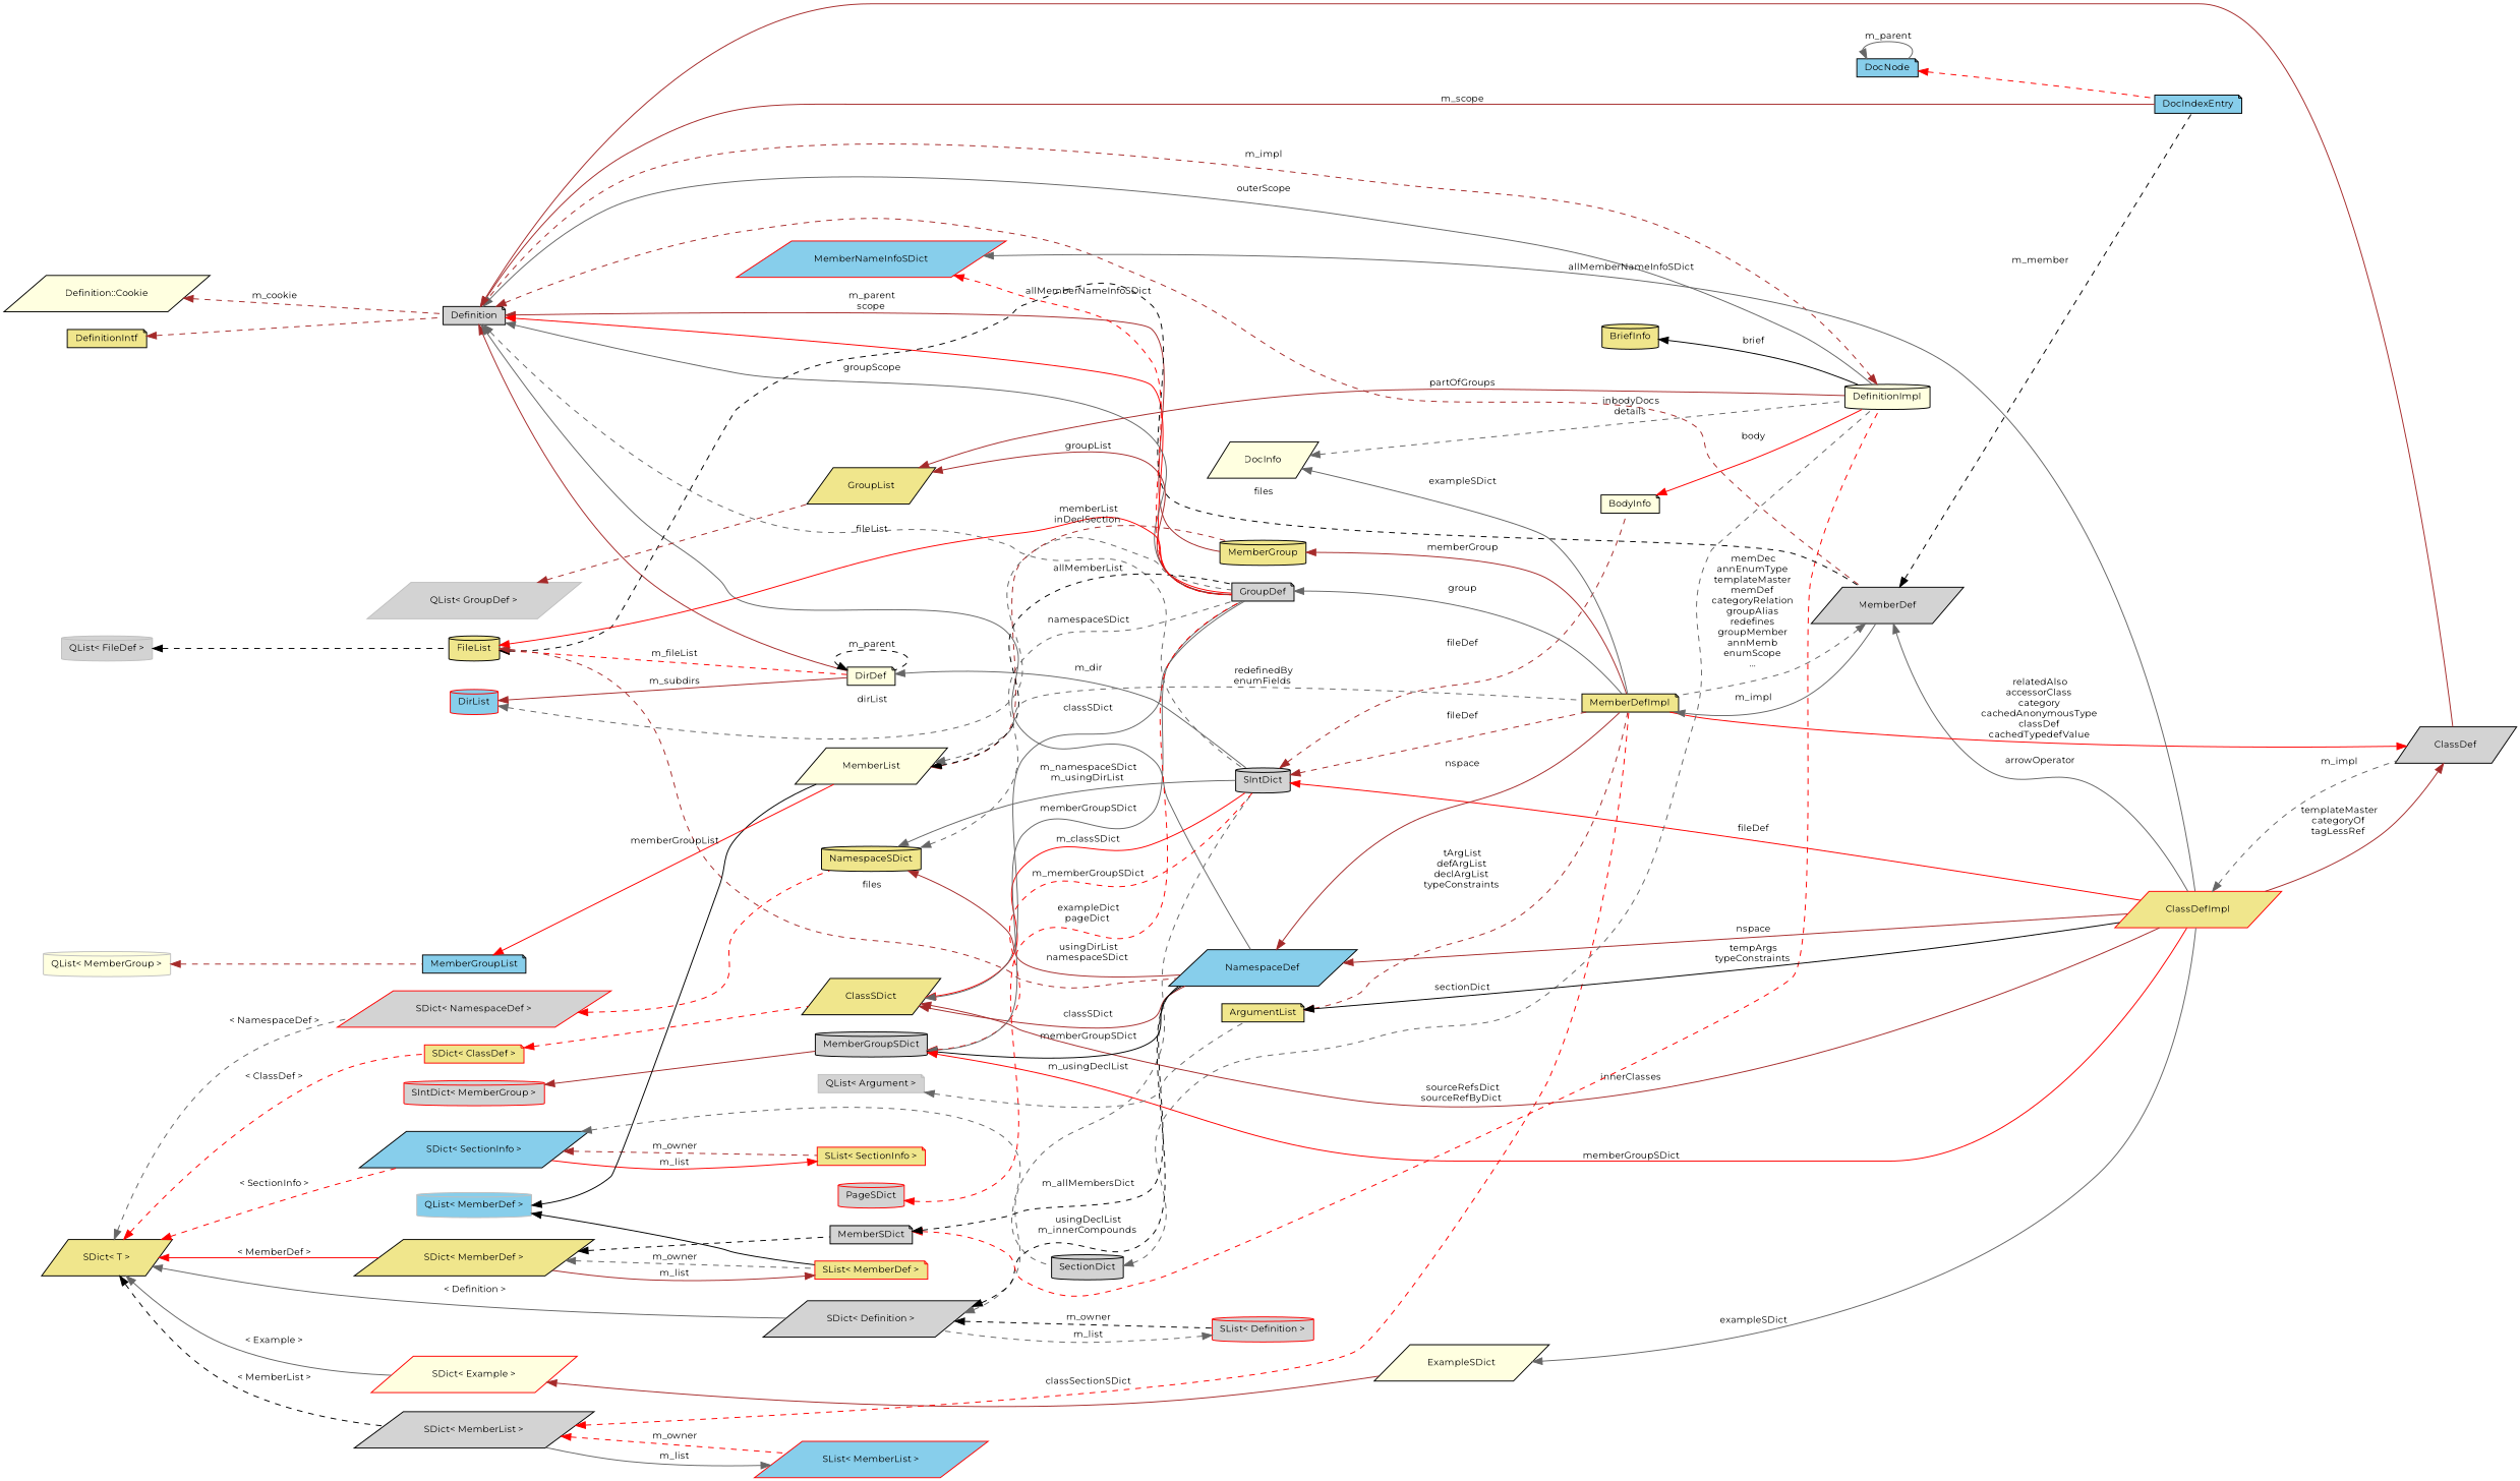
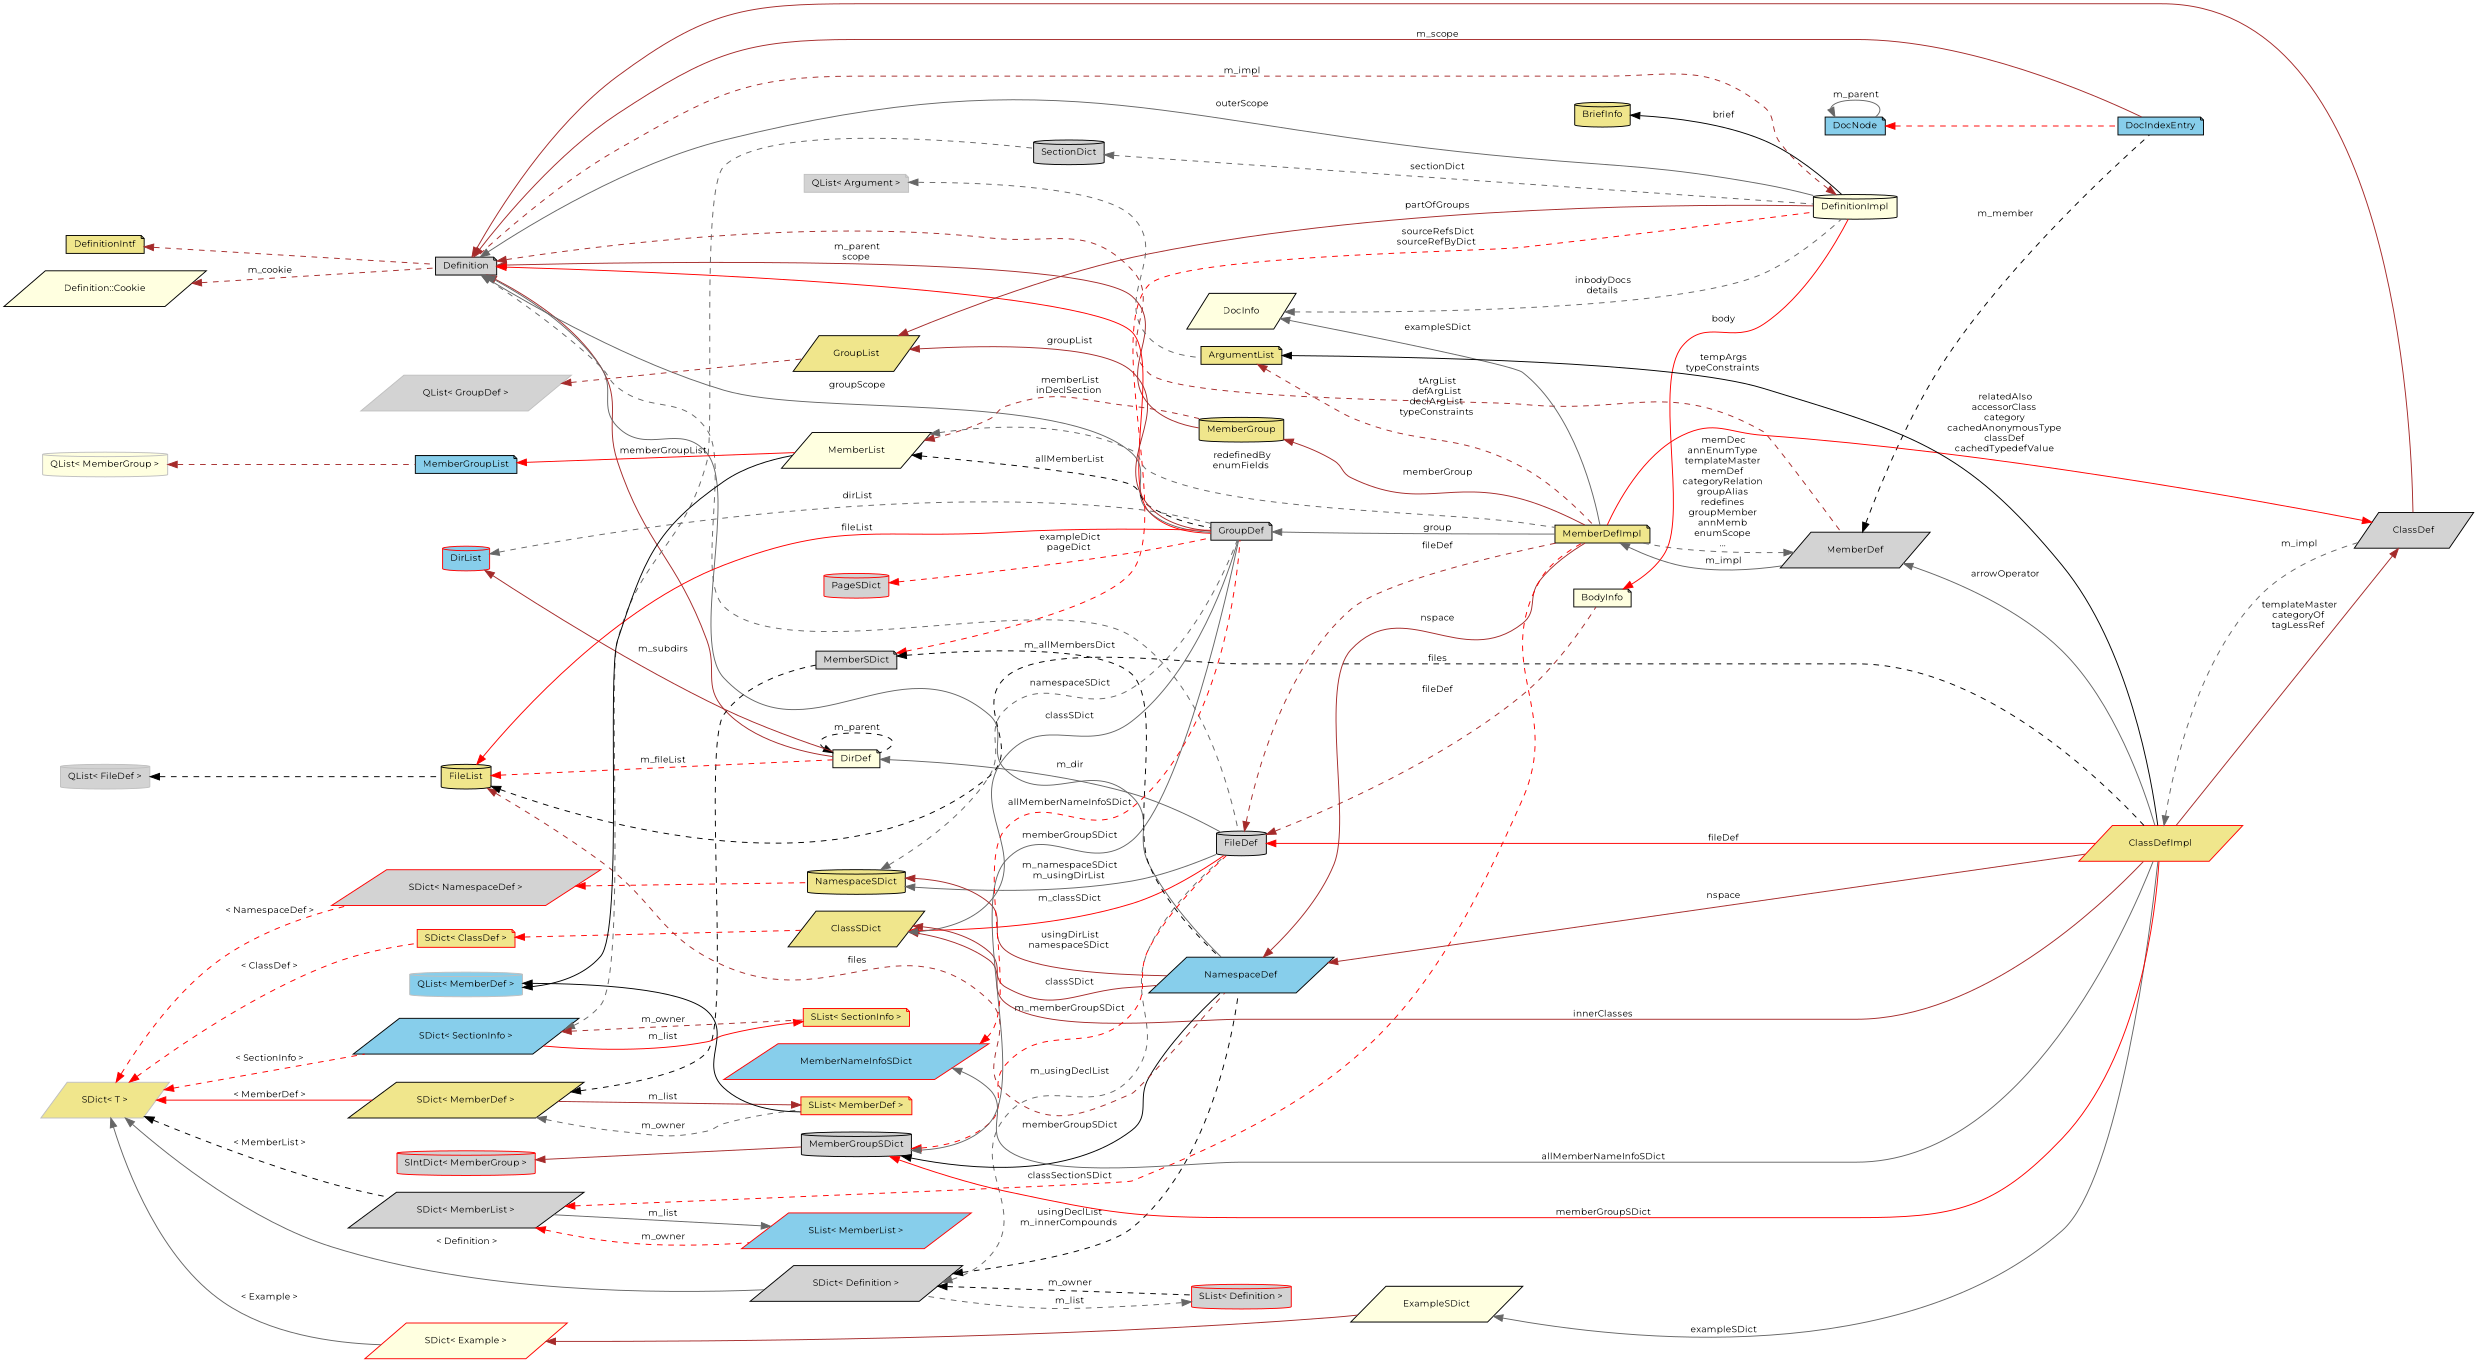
  digraph {
    fontname=Montserrat
    rankdir=LR
    node [color=black fillcolor=lightgrey fontname=Montserrat fontsize=10 shape=parallelogram style=filled]
    edge [color=gray40 dir=back fontname=Montserrat fontsize=10 labelfontname=Helvetica labelfontsize=10 style=solid]
    n1 [fillcolor=skyblue fontcolor=black height=0.2 label=DocIndexEntry shape=note width=0.4]
    n2 [fillcolor=skyblue height=0.2 label=DocNode shape=note width=0.4]
    n3 [height=0.2 label=Definition shape=note width=0.4]
    n4 [fillcolor=lightyellow height=0.2 label=DefinitionImpl shape=cylinder width=0.4]
-   n5 [height=0.2 label=SIntDict shape=cylinder width=0.4]
+   n5 [height=0.2 label=FileDef shape=cylinder width=0.4]
    n6 [fillcolor=lightyellow height=0.2 label=DirDef shape=note width=0.4]
    n7 [height=0.2 label=MemberDef width=0.4]
    n8 [fillcolor=khaki height=0.2 label=MemberGroup shape=cylinder width=0.4]
    n9 [fillcolor=skyblue height=0.2 label=NamespaceDef width=0.4]
    n10 [height=0.2 label=GroupDef shape=note width=0.4]
    n11 [height=0.2 label=ClassDef width=0.4]
    n12 [fillcolor=lightyellow height=0.2 label=BodyInfo shape=note width=0.4]
    n13 [fillcolor=khaki height=0.2 label=MemberDefImpl shape=note width=0.4]
    n14 [color=red fillcolor=khaki height=0.2 label=ClassDefImpl width=0.4]
    n15 [fillcolor=khaki height=0.2 label=DefinitionIntf shape=note width=0.4]
    n16 [fillcolor=lightyellow height=0.2 label="Definition::Cookie" width=0.4]
    n17 [height=0.2 label=SectionDict shape=cylinder width=0.4]
    n18 [fillcolor=skyblue height=0.2 label="SDict\< SectionInfo \>" width=0.4]
    n19 [color=red fillcolor=khaki height=0.2 label="SList\< SectionInfo \>" shape=note width=0.4]
-   n20 [fillcolor=khaki height=0.2 label="SDict\< T \>" width=0.4]
+   n20 [color=grey75 fillcolor=khaki height=0.2 label="SDict\< T \>" width=0.4]
    n21 [color=red fillcolor=khaki height=0.2 label="SDict\< ClassDef \>" shape=note width=0.4]
    n22 [height=0.2 label="SDict\< Definition \>" width=0.4]
    n23 [color=red height=0.2 label="SDict\< NamespaceDef \>" width=0.4]
    n24 [fillcolor=khaki height=0.2 label="SDict\< MemberDef \>" width=0.4]
    n25 [color=red fillcolor=lightyellow height=0.2 label="SDict\< Example \>" width=0.4]
    n26 [height=0.2 label="SDict\< MemberList \>" width=0.4]
    n27 [fillcolor=khaki height=0.2 label=ClassSDict width=0.4]
    n28 [color=red height=0.2 label="SList\< Definition \>" shape=cylinder width=0.4]
    n29 [fillcolor=khaki height=0.2 label=NamespaceSDict shape=cylinder width=0.4]
    n30 [height=0.2 label=MemberSDict shape=note width=0.4]
    n31 [color=red fillcolor=khaki height=0.2 label="SList\< MemberDef \>" shape=note width=0.4]
    n32 [fillcolor=lightyellow height=0.2 label=ExampleSDict width=0.4]
    n33 [color=red fillcolor=skyblue height=0.2 label="SList\< MemberList \>" width=0.4]
    n34 [height=0.2 label=MemberGroupSDict shape=cylinder width=0.4]
    n35 [color=red height=0.2 label="SIntDict\< MemberGroup \>" shape=cylinder width=0.4]
    n36 [color=red fillcolor=skyblue height=0.2 label=DirList shape=cylinder width=0.4]
    n37 [fillcolor=khaki height=0.2 label=FileList shape=cylinder width=0.4]
    n38 [color=grey75 height=0.2 label="QList\< FileDef \>" shape=cylinder width=0.4]
    n39 [color=grey75 fillcolor=skyblue height=0.2 label="QList\< MemberDef \>" shape=cylinder width=0.4]
    n40 [fillcolor=lightyellow height=0.2 label=MemberList width=0.4]
    n41 [fillcolor=khaki height=0.2 label=GroupList width=0.4]
    n42 [color=grey75 height=0.2 label="QList\< GroupDef \>" width=0.4]
    n43 [fillcolor=lightyellow height=0.2 label=DocInfo width=0.4]
    n44 [fillcolor=khaki height=0.2 label=BriefInfo shape=cylinder width=0.4]
    n45 [fillcolor=skyblue height=0.2 label=MemberGroupList shape=note width=0.4]
    n46 [color=grey75 fillcolor=lightyellow height=0.2 label="QList\< MemberGroup \>" shape=cylinder width=0.4]
    n47 [color=red fillcolor=skyblue height=0.2 label=MemberNameInfoSDict width=0.4]
    n48 [color=red height=0.2 label=PageSDict shape=cylinder width=0.4]
    n49 [fillcolor=khaki height=0.2 label=ArgumentList shape=note width=0.4]
    n50 [color=grey75 height=0.2 label="QList\< Argument \>" shape=note width=0.4]
    n2 -> n1 [color=red style=dashed]
    n2 -> n2 [label=" m_parent"]
    n3 -> n1 [color=brown label=" m_scope"]
    n3 -> n4 [label=" outerScope"]
    n3 -> n5 [style=dashed]
    n3 -> n6 [color=brown]
    n3 -> n7 [color=brown style=dashed]
    n3 -> n8 [color=brown label=" m_parent\nscope"]
    n3 -> n9
    n3 -> n10 [color=red]
    n3 -> n10 [label=" groupScope"]
    n3 -> n11 [color=brown]
    n4 -> n3 [color=brown label=" m_impl" style=dashed]
    n5 -> n12 [color=brown label=" fileDef" style=dashed]
    n5 -> n13 [color=brown label=" fileDef" style=dashed]
    n5 -> n14 [color=red label=" fileDef"]
    n6 -> n5 [label=" m_dir"]
    n6 -> n6 [color=black label=" m_parent" style=dashed]
    n7 -> n1 [color=black label=" m_member" style=dashed]
    n7 -> n13 [label=" memDec\nannEnumType\ntemplateMaster\nmemDef\ncategoryRelation\ngroupAlias\nredefines\ngroupMember\nannMemb\nenumScope\n..." style=dashed]
    n7 -> n14 [label=" arrowOperator"]
    n8 -> n13 [color=brown label=" memberGroup"]
    n9 -> n13 [color=brown label=" nspace"]
    n9 -> n14 [color=brown label=" nspace"]
    n10 -> n13 [label=" group"]
    n11 -> n13 [color=red label=" relatedAlso\naccessorClass\ncategory\ncachedAnonymousType\nclassDef\ncachedTypedefValue"]
    n11 -> n14 [color=brown label=" templateMaster\ncategoryOf\ntagLessRef"]
    n12 -> n4 [color=red label=" body"]
    n13 -> n7 [label=" m_impl"]
    n14 -> n11 [label=" m_impl" style=dashed]
    n15 -> n3 [color=brown style=dashed]
    n16 -> n3 [color=brown label=" m_cookie" style=dashed]
    n17 -> n4 [label=" sectionDict" style=dashed]
    n18 -> n17 [style=dashed]
    n18 -> n19 [color=brown label=" m_owner" style=dashed]
    n19 -> n18 [color=red label=" m_list"]
    n20 -> n18 [color=red label=" \< SectionInfo \>" style=dashed]
    n20 -> n21 [color=red label=" \< ClassDef \>" style=dashed]
    n20 -> n22 [label=" \< Definition \>"]
-   n20 -> n23 [label=" \< NamespaceDef \>" style=dashed]
+   n20 -> n23 [color=red label=" \< NamespaceDef \>" style=dashed]
    n20 -> n24 [color=red label=" \< MemberDef \>"]
    n20 -> n25 [label=" \< Example \>"]
    n20 -> n26 [color=black label=" \< MemberList \>" style=dashed]
    n21 -> n27 [color=red style=dashed]
    n22 -> n5 [label=" m_usingDeclList" style=dashed]
    n22 -> n9 [color=black label=" usingDeclList\nm_innerCompounds" style=dashed]
    n22 -> n28 [color=black label=" m_owner" style=dashed]
    n23 -> n29 [color=red style=dashed]
    n24 -> n30 [color=black style=dashed]
    n24 -> n31 [label=" m_owner" style=dashed]
    n25 -> n32 [color=brown]
    n26 -> n13 [color=red label=" classSectionSDict" style=dashed]
    n26 -> n33 [color=red label=" m_owner" style=dashed]
    n27 -> n5 [color=red label=" m_classSDict"]
    n27 -> n9 [color=brown label=" classSDict"]
    n27 -> n10 [label=" classSDict"]
    n27 -> n14 [color=brown label=" innerClasses"]
    n28 -> n22 [label=" m_list" style=dashed]
    n29 -> n5 [label=" m_namespaceSDict\nm_usingDirList"]
    n29 -> n9 [color=brown label=" usingDirList\nnamespaceSDict"]
    n29 -> n10 [label=" namespaceSDict" style=dashed]
    n30 -> n4 [color=red label=" sourceRefsDict\nsourceRefByDict" style=dashed]
    n30 -> n9 [color=black label=" m_allMembersDict" style=dashed]
    n31 -> n24 [color=brown label=" m_list"]
    n32 -> n14 [label=" exampleSDict"]
    n33 -> n26 [label=" m_list"]
    n34 -> n5 [color=red label=" m_memberGroupSDict" style=dashed]
    n34 -> n9 [color=black label=" memberGroupSDict"]
    n34 -> n10 [label=" memberGroupSDict"]
    n34 -> n14 [color=red label=" memberGroupSDict"]
    n35 -> n34 [color=brown]
    n36 -> n6 [color=brown label=" m_subdirs"]
    n36 -> n10 [label=" dirList" style=dashed]
    n37 -> n6 [color=red label=" m_fileList" style=dashed]
    n37 -> n9 [color=brown label=" files" style=dashed]
    n37 -> n10 [color=red label=" fileList"]
-   n37 -> n7 [color=black label=" files" style=dashed]
+   n37 -> n14 [color=black label=" files" style=dashed]
    n38 -> n37 [color=black style=dashed]
    n39 -> n31 [color=black]
    n39 -> n40 [color=black]
    n40 -> n8 [color=brown label=" memberList\ninDeclSection" style=dashed]
    n40 -> n10 [color=black label=" allMemberList" style=dashed]
    n40 -> n13 [label=" redefinedBy\nenumFields" style=dashed]
    n41 -> n4 [color=brown label=" partOfGroups"]
    n41 -> n10 [color=brown label=" groupList"]
    n42 -> n41 [color=brown style=dashed]
    n43 -> n4 [label=" inbodyDocs\ndetails" style=dashed]
    n43 -> n13 [label=" exampleSDict"]
    n44 -> n4 [color=black label=" brief"]
    n45 -> n40 [color=red label=" memberGroupList"]
    n46 -> n45 [color=brown style=dashed]
    n47 -> n10 [color=red label=" allMemberNameInfoSDict" style=dashed]
    n47 -> n14 [label=" allMemberNameInfoSDict"]
    n48 -> n10 [color=red label=" exampleDict\npageDict" style=dashed]
    n49 -> n13 [color=brown label=" tArgList\ndefArgList\ndeclArgList\ntypeConstraints" style=dashed]
    n49 -> n14 [color=black label=" tempArgs\ntypeConstraints"]
    n50 -> n49 [style=dashed]
  }
